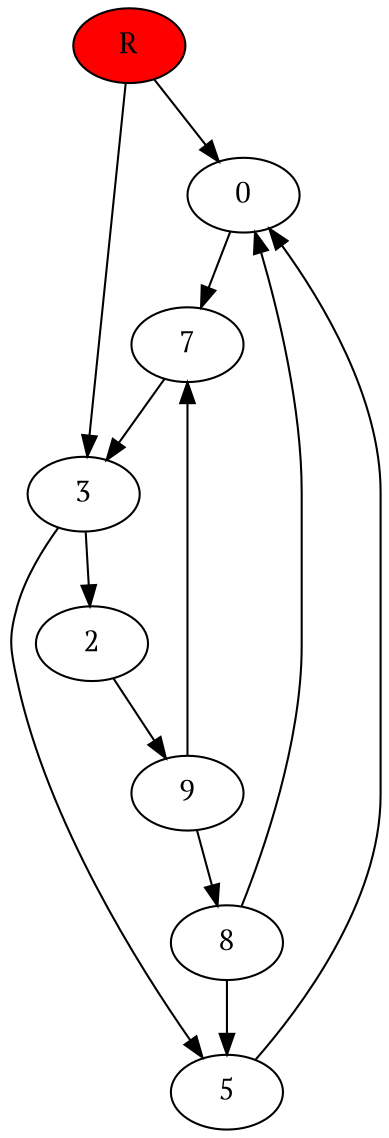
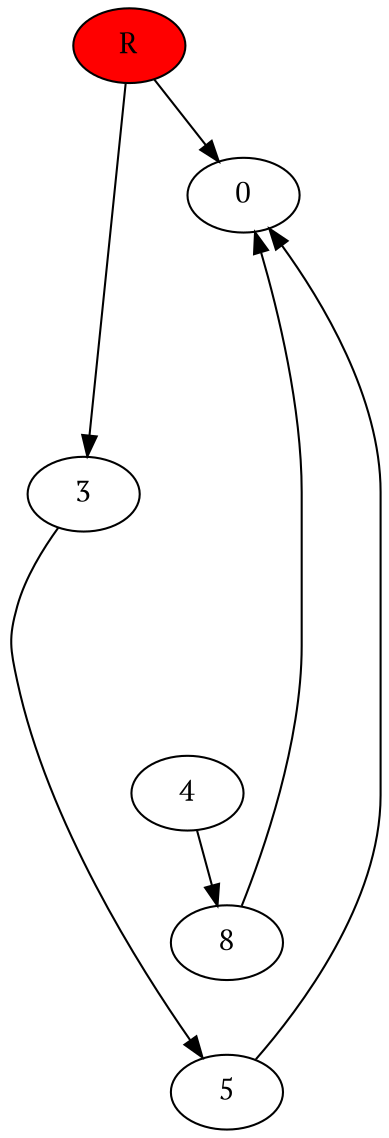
  digraph {
    fontname="PT Serif"
    node [fontname="PT Serif"]
    edge [fontname="PT Serif"]
    n1 [label=0]
-   7
    3
-   2
-   4 [label=9]
+   4
    8
    5
    R [fillcolor="#ff0000" style=filled]
-   n1 -> 7
-   7 -> 3
-   3 -> 2
    3 -> 5
-   2 -> 4
-   4 -> 7
    4 -> 8
    8 -> n1
-   8 -> 5
    5 -> n1
    R -> n1
    R -> 3
  }
